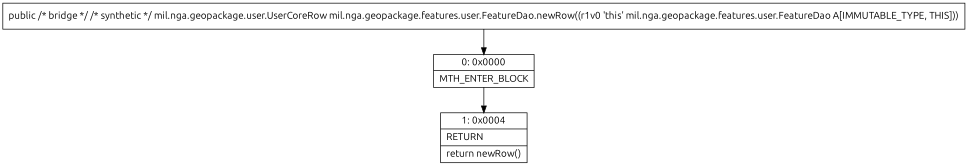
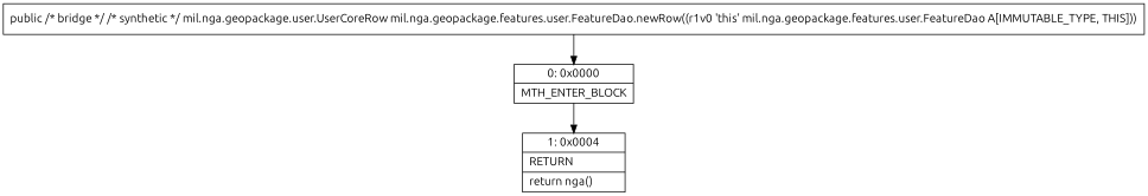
  digraph {
    fontname=Ubuntu
    node [shape=record fontname=Ubuntu]
    edge [fontname=Ubuntu]
    n1 [label="{0\:\ 0x0000|MTH_ENTER_BLOCK\l}"]
-   n2 [label="{1\:\ 0x0004|RETURN\l|return newRow()\l}"]
+   n2 [label="{1\:\ 0x0004|RETURN\l|return nga()\l}"]
    n3 [label="{public \/* bridge *\/ \/* synthetic *\/ mil.nga.geopackage.user.UserCoreRow mil.nga.geopackage.features.user.FeatureDao.newRow((r1v0 'this' mil.nga.geopackage.features.user.FeatureDao A[IMMUTABLE_TYPE, THIS])) }"]
    n1 -> n2
    n3 -> n1
  }
